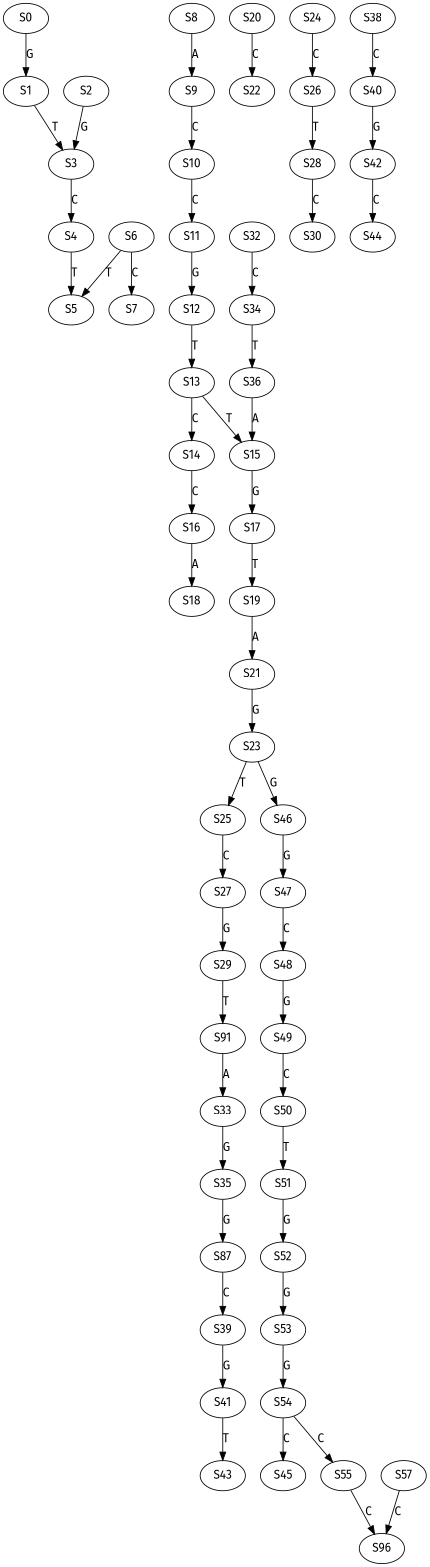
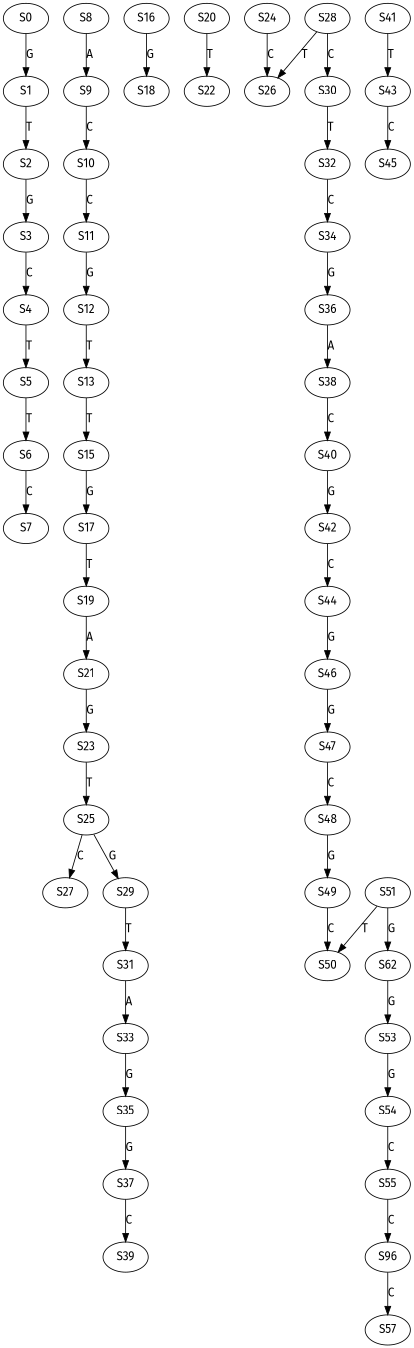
  strict digraph {
    fontname="Fira Sans"
    node [fontname="Fira Sans"]
    edge [fontname="Fira Sans"]
    S0
    S1
    S2
    S3
    S4
    S5
    S6
    S7
    S8
    S9
    S10
    S11
    S12
    S13
-   S14
    S15
    S16
    S17
    S18
    S19
    S21
    S20
    S22
    S23
    S25
    S24
    S26
    S27
    S28
    S29
    S30
-   S31 [label=S91]
+   S31
    S32
    S33
    S34
    S35
    S36
-   S37 [label=S87]
+   S37
    S38
    S39
    S40
    S41
    S42
    S43
    S44
    S45
    S46
    S47
    S48
    S49
    S50
    S51
-   S52
+   S52 [label=S62]
    S53
    S54
    S55
    n57 [label=S96]
    S57
    S0 -> S1 [label=G]
-   S1 -> S3 [label=T]
+   S1 -> S2 [label=T]
    S2 -> S3 [label=G]
    S3 -> S4 [label=C]
    S4 -> S5 [label=T]
-   S6 -> S5 [label=T]
+   S5 -> S6 [label=T]
    S6 -> S7 [label=C]
    S8 -> S9 [label=A]
    S9 -> S10 [label=C]
    S10 -> S11 [label=C]
    S11 -> S12 [label=G]
    S12 -> S13 [label=T]
-   S13 -> S14 [label=C]
    S13 -> S15 [label=T]
-   S14 -> S16 [label=C]
    S15 -> S17 [label=G]
-   S16 -> S18 [label=A]
+   S16 -> S18 [label=G]
    S17 -> S19 [label=T]
    S19 -> S21 [label=A]
    S21 -> S23 [label=G]
-   S20 -> S22 [label=C]
+   S20 -> S22 [label=T]
    S23 -> S25 [label=T]
    S25 -> S27 [label=C]
    S24 -> S26 [label=C]
-   S26 -> S28 [label=T]
-   S27 -> S29 [label=G]
+   S28 -> S26 [label=T]
+   S25 -> S29 [label=G]
    S28 -> S30 [label=C]
    S29 -> S31 [label=T]
+   S30 -> S32 [label=T]
    S31 -> S33 [label=A]
    S32 -> S34 [label=C]
    S33 -> S35 [label=G]
-   S34 -> S36 [label=T]
+   S34 -> S36 [label=G]
    S35 -> S37 [label=G]
-   S36 -> S15 [label=A]
+   S36 -> S38 [label=A]
    S37 -> S39 [label=C]
    S38 -> S40 [label=C]
-   S39 -> S41 [label=G]
    S40 -> S42 [label=G]
    S41 -> S43 [label=T]
    S42 -> S44 [label=C]
-   S54 -> S45 [label=C]
-   S23 -> S46 [label=G]
+   S43 -> S45 [label=C]
+   S44 -> S46 [label=G]
    S46 -> S47 [label=G]
    S47 -> S48 [label=C]
    S48 -> S49 [label=G]
    S49 -> S50 [label=C]
-   S50 -> S51 [label=T]
+   S51 -> S50 [label=T]
    S51 -> S52 [label=G]
    S52 -> S53 [label=G]
    S53 -> S54 [label=G]
    S54 -> S55 [label=C]
    S55 -> n57 [label=C]
-   S57 -> n57 [label=C]
+   n57 -> S57 [label=C]
  }
